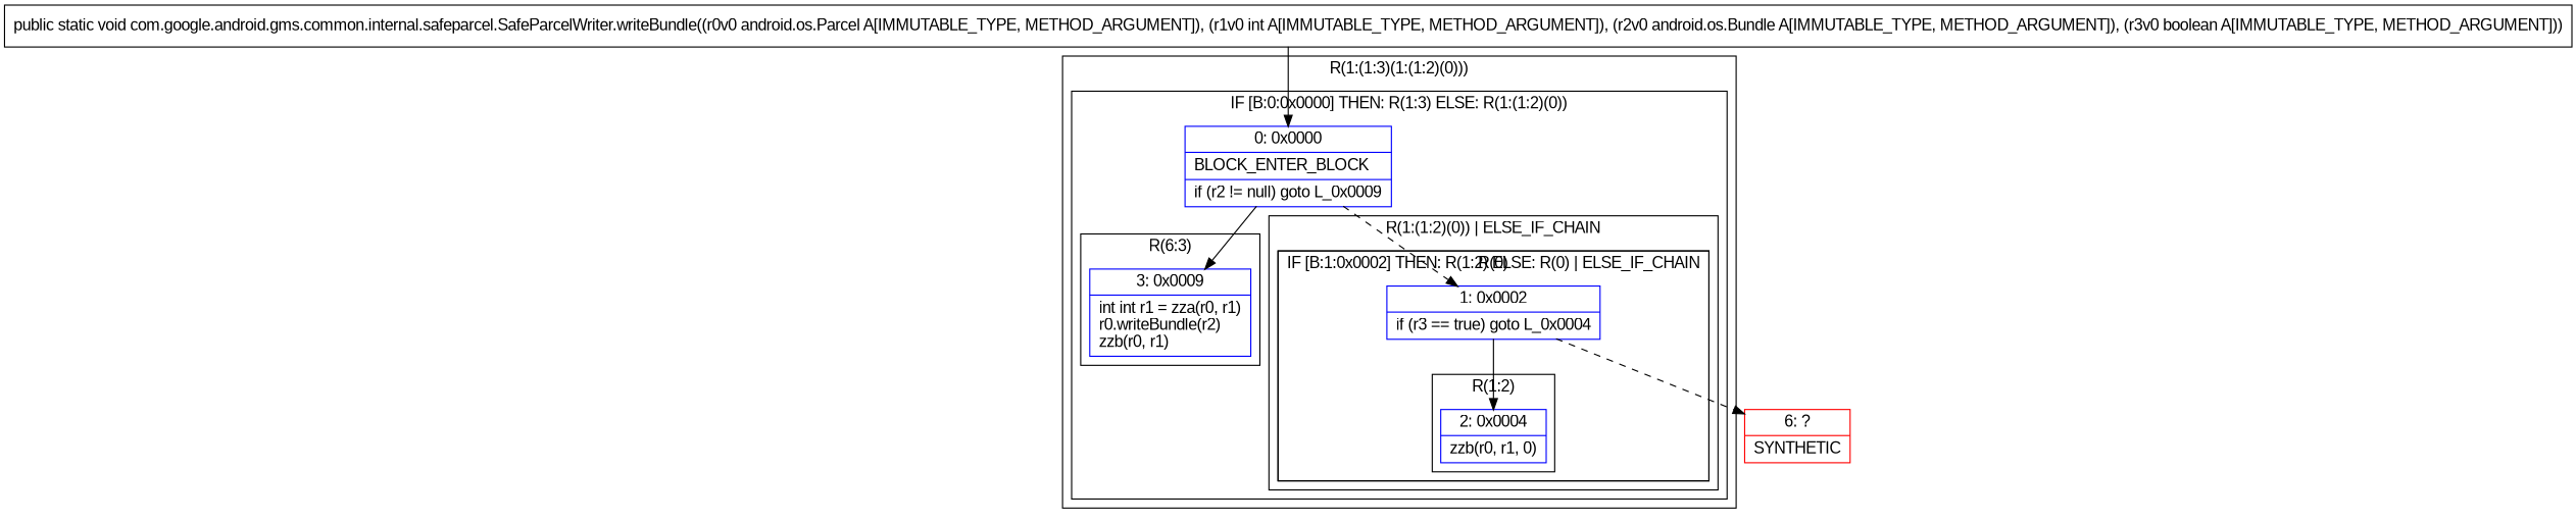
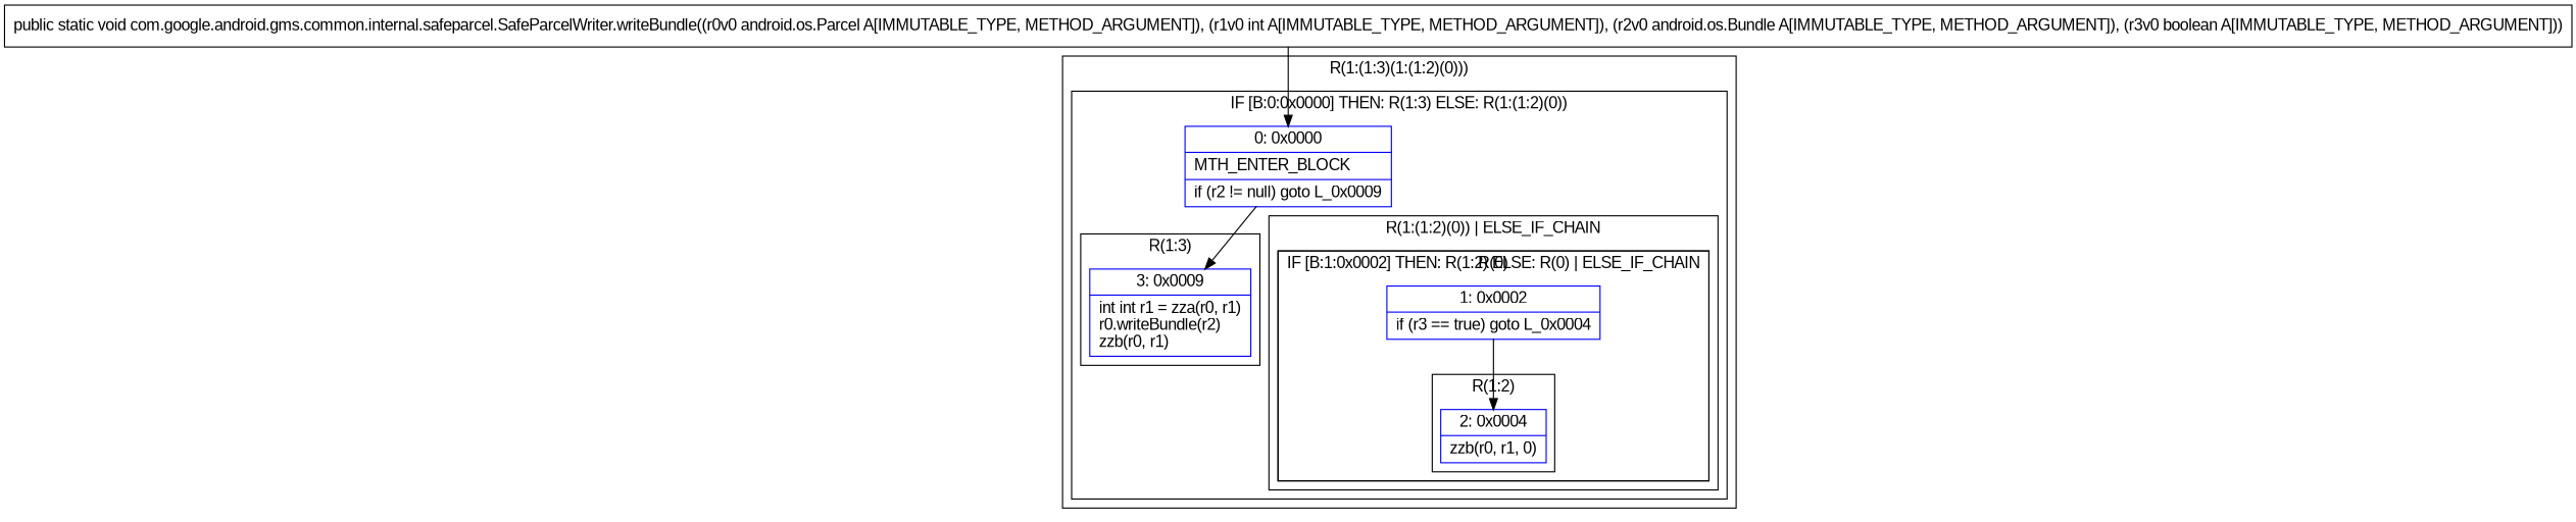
  digraph {
    fontname="Liberation Sans"
    node [color=blue fontname="Liberation Sans" shape=record]
    edge [fontname="Liberation Sans"]
    n1 [label="{3\:\ 0x0009|int int r1 = zza(r0, r1)\lr0.writeBundle(r2)\lzzb(r0, r1)\l}"]
    n2 [label="{2\:\ 0x0004|zzb(r0, r1, 0)\l}"]
    n3 [label="{1\:\ 0x0002|if (r3 == true) goto L_0x0004\l}"]
-   n4 [label="{0\:\ 0x0000|BLOCK_ENTER_BLOCK\l|if (r2 != null) goto L_0x0009\l}"]
-   n5 [color=red label="{6\:\ ?|SYNTHETIC\l}"]
+   n4 [label="{0\:\ 0x0000|MTH_ENTER_BLOCK\l|if (r2 != null) goto L_0x0009\l}"]
    n6 [label="{public static void com.google.android.gms.common.internal.safeparcel.SafeParcelWriter.writeBundle((r0v0 android.os.Parcel A[IMMUTABLE_TYPE, METHOD_ARGUMENT]), (r1v0 int A[IMMUTABLE_TYPE, METHOD_ARGUMENT]), (r2v0 android.os.Bundle A[IMMUTABLE_TYPE, METHOD_ARGUMENT]), (r3v0 boolean A[IMMUTABLE_TYPE, METHOD_ARGUMENT])) }" color=""]
    subgraph cluster_1 {
      label="R(1:(1:3)(1:(1:2)(0)))"
      subgraph cluster_2 {
        label="IF [B:0:0x0000] THEN: R(1:3) ELSE: R(1:(1:2)(0))"
        n4
        subgraph cluster_3 {
-         label="R(6:3)"
+         label="R(1:3)"
          n1
        }
        subgraph cluster_4 {
          label="R(1:(1:2)(0)) | ELSE_IF_CHAIN\l"
          subgraph cluster_5 {
            label="IF [B:1:0x0002] THEN: R(1:2) ELSE: R(0) | ELSE_IF_CHAIN\l"
            n3
            subgraph cluster_6 {
              label="R(1:2)"
              n2
            }
            subgraph cluster_7 {
              label="R(0)"
            }
          }
        }
      }
    }
    n3 -> n2
-   n3 -> n5 [style=dashed]
    n4 -> n1
-   n4 -> n3 [style=dashed]
    n6 -> n4
  }
